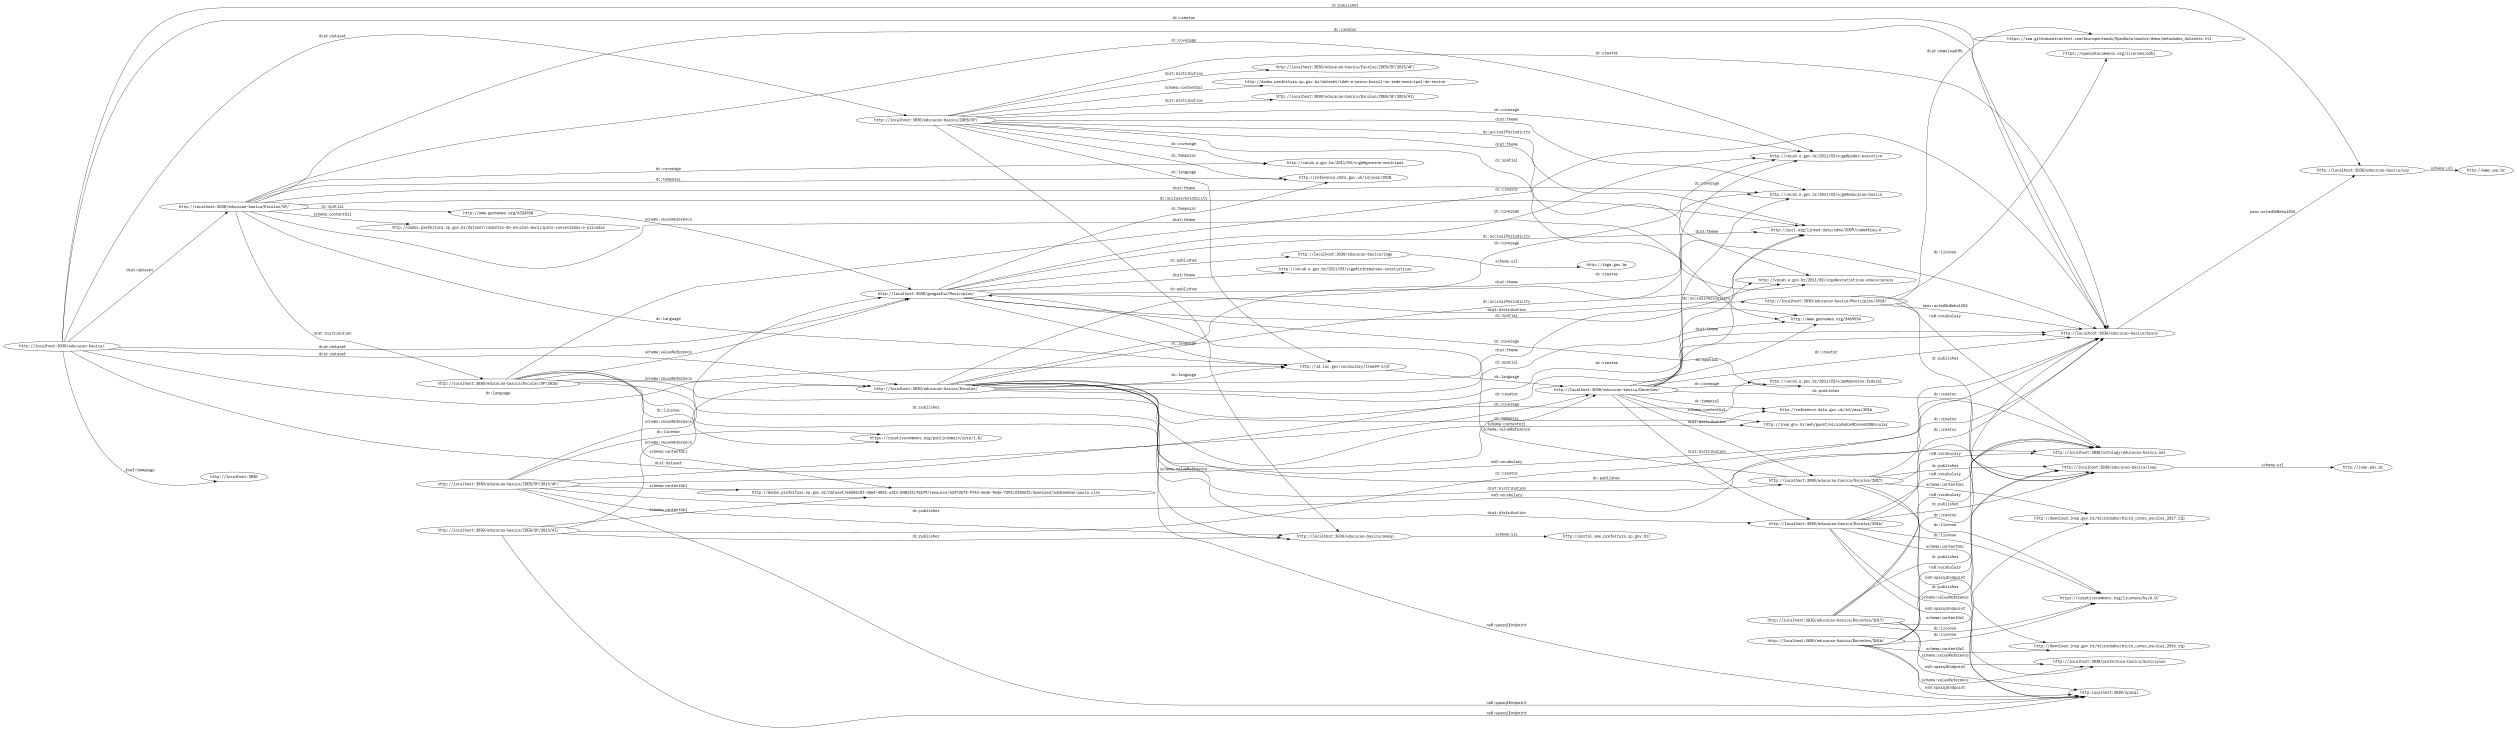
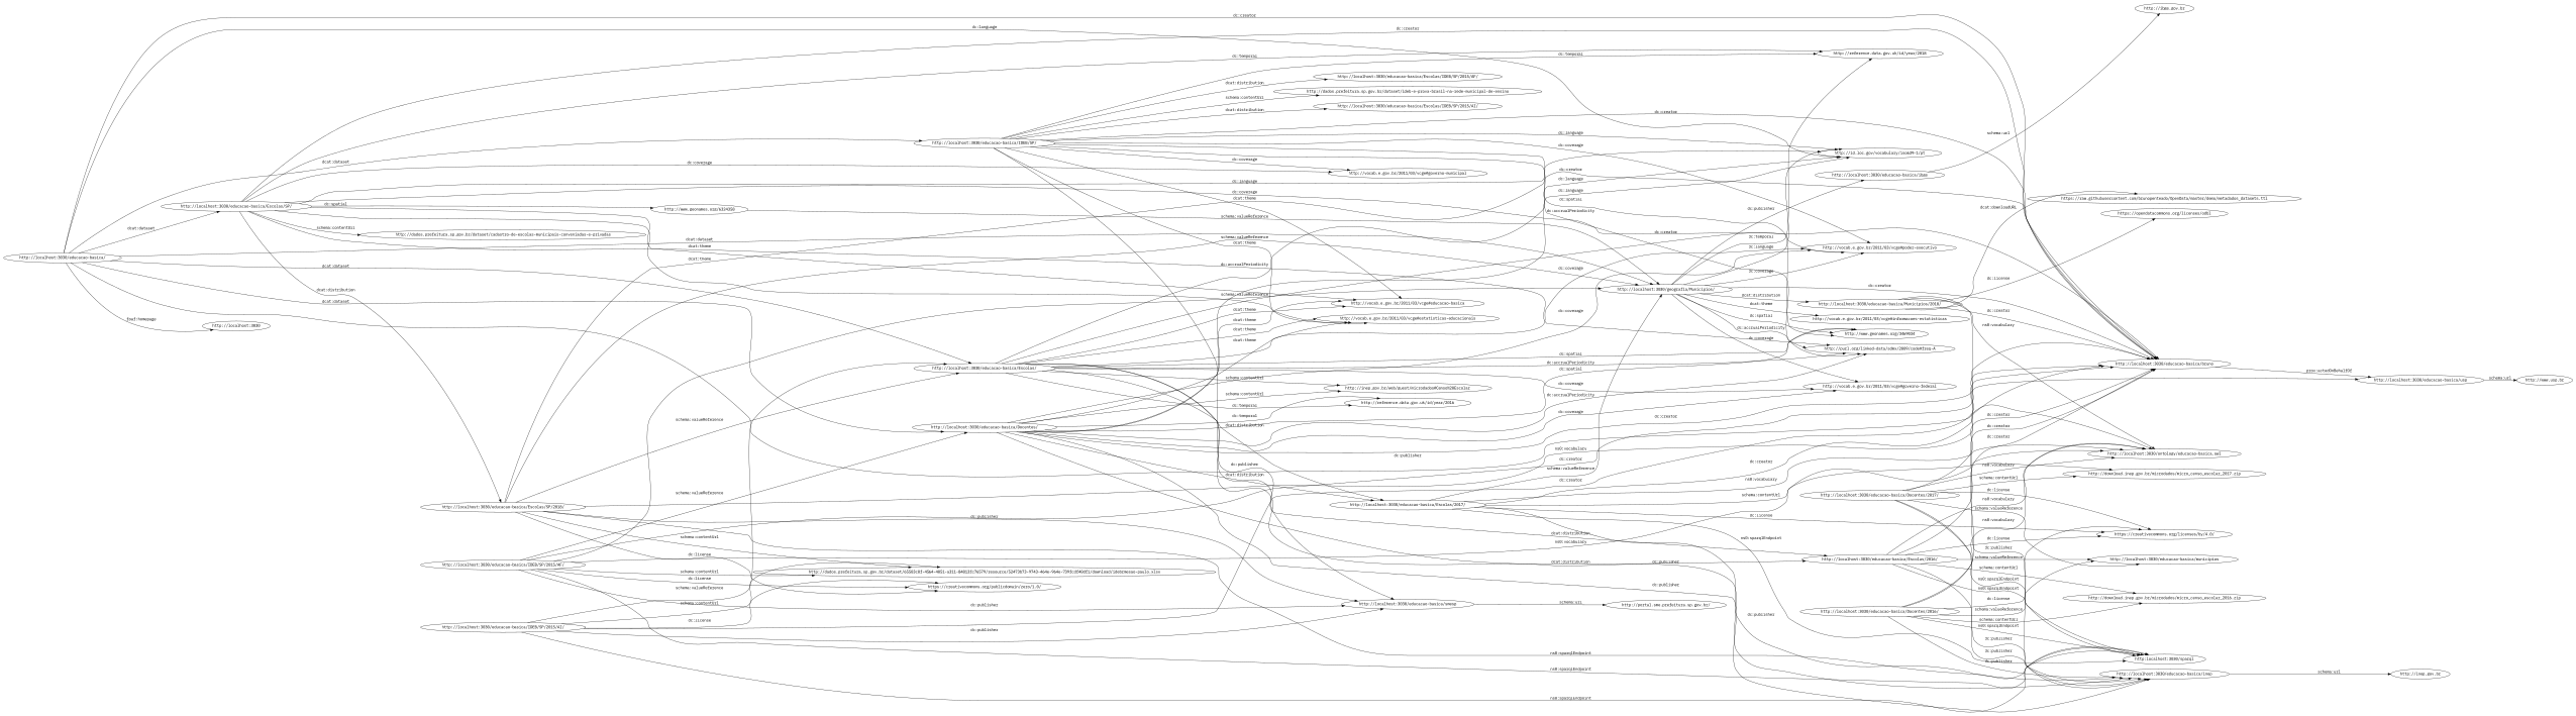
  digraph {
    fontname="IBM Plex Mono"
    rankdir=LR
    node [fontname="IBM Plex Mono"]
    edge [fontname="IBM Plex Mono"]
    "http://localhost:3030/educacao-basica/Municipios/2018/"
    "https://raw.githubusercontent.com/brunopenteado/OpenData/master/demo/metadados_datasets.ttl"
    "http://localhost:3030/educacao-basica/bruno"
    "https://opendatacommons.org/licenses/odbl"
    "http://localhost:3030/educacao-basica/inep"
    "http://localhost:3030/ontology/educacao-basica.owl"
    "http://localhost:3030/educacao-basica/usp"
    "http://inep.gov.br"
    "http://www.usp.br"
    "http://localhost:3030/educacao-basica/Escolas/SP/2018/"
    "http://localhost:3030/educacao-basica/smesp"
    "http://dados.prefeitura.sp.gov.br/dataset/65503c0f-4564-4051-a311-84813fc76579/resource/52473b73-9743-464e-964e-739fcdf40df1/download/idebrmesao-paulo.xlsx"
    "https://creativecommons.org/publicdomain/zero/1.0/"
    "http://localhost:3030/geografia/Municipios/"
    "http://localhost:3030/educacao-basica/Escolas/"
    "http:localhost:3030/sparql"
    "http://portal.sme.prefeitura.sp.gov.br/"
    "http://vocab.e.gov.br/2011/03/vcge#governo-federal"
    "http://purl.org/linked-data/sdmx/2009/code#freq-A"
    "http://www.geonames.org/3469034"
    "http://id.loc.gov/vocabulary/iso639-1/pt"
    "http://vocab.e.gov.br/2011/03/vcge#poder-executivo"
    "http://vocab.e.gov.br/2011/03/vcge#informacoes-estatisticas"
    "http://reference.data.gov.uk/id/year/2018"
    "http://localhost:3030/educacao-basica/ibge"
    "http://localhost:3030/educacao-basica/Escolas/2016/"
    "http://inep.gov.br/web/guest/microdados#Censo%20Escolar"
    "http://vocab.e.gov.br/2011/03/vcge#educacao-basica"
    "http://vocab.e.gov.br/2011/03/vcge#estatisticas-educacionais"
    "http://localhost:3030/educacao-basica/Escolas/2017/"
    "http://reference.data.gov.uk/id/year/2016"
    "http://ibge.gov.br"
    "https://creativecommons.org/licenses/by/4.0/"
-   "http://localhost:3030/educacao-basica/municipios" [label="http://localhost:3030/prefeitura-basica/municipios"]
+   "http://localhost:3030/educacao-basica/municipios"
    "http://download.inep.gov.br/microdados/micro_censo_escolar_2016.zip"
    "http://download.inep.gov.br/microdados/micro_censo_escolar_2017.zip"
    "http://localhost:3030/educacao-basica/IDEB/SP/2015/AI/"
    "http://localhost:3030/educacao-basica/Docentes/"
    "http://localhost:3030/educacao-basica/IDEB/SP/"
    "http://vocab.e.gov.br/2011/03/vcge#governo-municipal"
    "http://localhost:3030/educacao-basica/Escolas/IDEB/SP/2015/AF/"
    "http://dados.prefeitura.sp.gov.br/dataset/ideb-e-prova-brasil-na-rede-municipal-de-ensino"
    "http://localhost:3030/educacao-basica/Escolas/IDEB/SP/2015/AI/"
    "http://localhost:3030/educacao-basica/IDEB/SP/2015/AF/"
    "http://localhost:3030/educacao-basica/"
    "http://localhost:3030/educacao-basica/Escolas/SP/"
    "http://localhost:3030"
    "http://www.geonames.org/6324358"
    "http://dados.prefeitura.sp.gov.br/dataset/cadastro-de-escolas-municipais-conveniadas-e-privadas"
    "http://localhost:3030/educacao-basica/Docentes/2017/"
    "http://localhost:3030/educacao-basica/Docentes/2016/"
    "http://localhost:3030/educacao-basica/Municipios/2018/" -> "https://raw.githubusercontent.com/brunopenteado/OpenData/master/demo/metadados_datasets.ttl" [label="dcat:downloadURL"]
-   "http://localhost:3030/educacao-basica/Municipios/2018/" -> "http://localhost:3030/educacao-basica/bruno" [label="prov:actedOnBehalfOf"]
+   "http://localhost:3030/educacao-basica/Municipios/2018/" -> "http://localhost:3030/educacao-basica/bruno" [label="dc:creator"]
    "http://localhost:3030/educacao-basica/Municipios/2018/" -> "https://opendatacommons.org/licenses/odbl" [label="dc:license"]
    "http://localhost:3030/educacao-basica/Municipios/2018/" -> "http://localhost:3030/educacao-basica/inep" [label="dc:publisher"]
    "http://localhost:3030/educacao-basica/Municipios/2018/" -> "http://localhost:3030/ontology/educacao-basica.owl" [label="ns0:vocabulary"]
    "http://localhost:3030/educacao-basica/bruno" -> "http://localhost:3030/educacao-basica/usp" [label="prov:actedOnBehalfOf"]
    "http://localhost:3030/educacao-basica/inep" -> "http://inep.gov.br" [label="schema:url"]
    "http://localhost:3030/educacao-basica/usp" -> "http://www.usp.br" [label="schema:url"]
    "http://localhost:3030/educacao-basica/Escolas/SP/2018/" -> "http://localhost:3030/educacao-basica/bruno" [label="dc:creator"]
    "http://localhost:3030/educacao-basica/Escolas/SP/2018/" -> "http://localhost:3030/ontology/educacao-basica.owl" [label="ns0:vocabulary"]
    "http://localhost:3030/educacao-basica/Escolas/SP/2018/" -> "http://localhost:3030/educacao-basica/smesp" [label="dc:publisher"]
    "http://localhost:3030/educacao-basica/Escolas/SP/2018/" -> "http://dados.prefeitura.sp.gov.br/dataset/65503c0f-4564-4051-a311-84813fc76579/resource/52473b73-9743-464e-964e-739fcdf40df1/download/idebrmesao-paulo.xlsx" [label="schema:contentUrl"]
    "http://localhost:3030/educacao-basica/Escolas/SP/2018/" -> "https://creativecommons.org/publicdomain/zero/1.0/" [label="dc:license"]
    "http://localhost:3030/educacao-basica/Escolas/SP/2018/" -> "http://localhost:3030/geografia/Municipios/" [label="schema:valueReference"]
    "http://localhost:3030/educacao-basica/Escolas/SP/2018/" -> "http://localhost:3030/educacao-basica/Escolas/" [label="schema:valueReference"]
    "http://localhost:3030/educacao-basica/Escolas/SP/2018/" -> "http:localhost:3030/sparql" [label="ns0:sparqlEndpoint"]
    "http://localhost:3030/educacao-basica/smesp" -> "http://portal.sme.prefeitura.sp.gov.br/" [label="schema:url"]
    "http://localhost:3030/geografia/Municipios/" -> "http://localhost:3030/educacao-basica/Municipios/2018/" [label="dcat:distribution"]
    "http://localhost:3030/geografia/Municipios/" -> "http://localhost:3030/educacao-basica/bruno" [label="dc:creator"]
    "http://localhost:3030/geografia/Municipios/" -> "http://vocab.e.gov.br/2011/03/vcge#governo-federal" [label="dc:coverage"]
    "http://localhost:3030/geografia/Municipios/" -> "http://purl.org/linked-data/sdmx/2009/code#freq-A" [label="dc:accrualPeriodicity"]
    "http://localhost:3030/geografia/Municipios/" -> "http://www.geonames.org/3469034" [label="dc:spatial"]
    "http://localhost:3030/geografia/Municipios/" -> "http://id.loc.gov/vocabulary/iso639-1/pt" [label="dc:language"]
    "http://localhost:3030/geografia/Municipios/" -> "http://vocab.e.gov.br/2011/03/vcge#poder-executivo" [label="dc:coverage"]
    "http://localhost:3030/geografia/Municipios/" -> "http://vocab.e.gov.br/2011/03/vcge#informacoes-estatisticas" [label="dcat:theme"]
    "http://localhost:3030/geografia/Municipios/" -> "http://reference.data.gov.uk/id/year/2018" [label="dc:temporal"]
    "http://localhost:3030/geografia/Municipios/" -> "http://localhost:3030/educacao-basica/ibge" [label="dc:publisher"]
    "http://localhost:3030/educacao-basica/Escolas/" -> "http://localhost:3030/educacao-basica/bruno" [label="dc:creator"]
    "http://localhost:3030/educacao-basica/Escolas/" -> "http://localhost:3030/educacao-basica/inep" [label="dc:publisher"]
    "http://localhost:3030/educacao-basica/Escolas/" -> "http://vocab.e.gov.br/2011/03/vcge#governo-federal" [label="dc:coverage"]
    "http://localhost:3030/educacao-basica/Escolas/" -> "http://purl.org/linked-data/sdmx/2009/code#freq-A" [label="dc:accrualPeriodicity"]
    "http://localhost:3030/educacao-basica/Escolas/" -> "http://www.geonames.org/3469034" [label="dc:spatial"]
    "http://localhost:3030/educacao-basica/Escolas/" -> "http://id.loc.gov/vocabulary/iso639-1/pt" [label="dc:language"]
    "http://localhost:3030/educacao-basica/Escolas/" -> "http://vocab.e.gov.br/2011/03/vcge#poder-executivo" [label="dc:coverage"]
    "http://localhost:3030/educacao-basica/Escolas/" -> "http://localhost:3030/educacao-basica/Escolas/2016/" [label="dcat:distribution"]
    "http://localhost:3030/educacao-basica/Escolas/" -> "http://inep.gov.br/web/guest/microdados#Censo%20Escolar" [label="schema:contentUrl"]
    "http://localhost:3030/educacao-basica/Escolas/" -> "http://vocab.e.gov.br/2011/03/vcge#educacao-basica" [label="dcat:theme"]
    "http://localhost:3030/educacao-basica/Escolas/" -> "http://vocab.e.gov.br/2011/03/vcge#estatisticas-educacionais" [label="dcat:theme"]
    "http://localhost:3030/educacao-basica/Escolas/" -> "http://localhost:3030/educacao-basica/Escolas/2017/" [label="dcat:distribution"]
    "http://localhost:3030/educacao-basica/Escolas/" -> "http://reference.data.gov.uk/id/year/2016" [label="dc:temporal"]
    "http://localhost:3030/educacao-basica/ibge" -> "http://ibge.gov.br" [label="schema:url"]
    "http://localhost:3030/educacao-basica/Escolas/2016/" -> "http://localhost:3030/educacao-basica/bruno" [label="dc:creator"]
    "http://localhost:3030/educacao-basica/Escolas/2016/" -> "http://localhost:3030/educacao-basica/inep" [label="dc:publisher"]
    "http://localhost:3030/educacao-basica/Escolas/2016/" -> "http://localhost:3030/ontology/educacao-basica.owl" [label="ns0:vocabulary"]
    "http://localhost:3030/educacao-basica/Escolas/2016/" -> "http:localhost:3030/sparql" [label="ns0:sparqlEndpoint"]
    "http://localhost:3030/educacao-basica/Escolas/2016/" -> "https://creativecommons.org/licenses/by/4.0/" [label="dc:license"]
    "http://localhost:3030/educacao-basica/Escolas/2016/" -> "http://localhost:3030/educacao-basica/municipios" [label="schema:valueReference"]
    "http://localhost:3030/educacao-basica/Escolas/2016/" -> "http://download.inep.gov.br/microdados/micro_censo_escolar_2016.zip" [label="schema:contentUrl"]
    "http://localhost:3030/educacao-basica/Escolas/2017/" -> "http://localhost:3030/educacao-basica/bruno" [label="dc:creator"]
    "http://localhost:3030/educacao-basica/Escolas/2017/" -> "http://localhost:3030/educacao-basica/inep" [label="dc:publisher"]
    "http://localhost:3030/educacao-basica/Escolas/2017/" -> "http://localhost:3030/ontology/educacao-basica.owl" [label="ns0:vocabulary"]
    "http://localhost:3030/educacao-basica/Escolas/2017/" -> "http://localhost:3030/geografia/Municipios/" [label="schema:valueReference"]
    "http://localhost:3030/educacao-basica/Escolas/2017/" -> "http:localhost:3030/sparql" [label="ns0:sparqlEndpoint"]
    "http://localhost:3030/educacao-basica/Escolas/2017/" -> "https://creativecommons.org/licenses/by/4.0/" [label="dc:license"]
    "http://localhost:3030/educacao-basica/Escolas/2017/" -> "http://download.inep.gov.br/microdados/micro_censo_escolar_2017.zip" [label="schema:contentUrl"]
    "http://localhost:3030/educacao-basica/IDEB/SP/2015/AI/" -> "http://localhost:3030/educacao-basica/bruno" [label="dc:creator"]
    "http://localhost:3030/educacao-basica/IDEB/SP/2015/AI/" -> "http://localhost:3030/educacao-basica/smesp" [label="dc:publisher"]
    "http://localhost:3030/educacao-basica/IDEB/SP/2015/AI/" -> "http://dados.prefeitura.sp.gov.br/dataset/65503c0f-4564-4051-a311-84813fc76579/resource/52473b73-9743-464e-964e-739fcdf40df1/download/idebrmesao-paulo.xlsx" [label="schema:contentUrl"]
+   "http://localhost:3030/educacao-basica/IDEB/SP/2015/AI/" -> "https://creativecommons.org/publicdomain/zero/1.0/" [label="dc:license"]
    "http://localhost:3030/educacao-basica/IDEB/SP/2015/AI/" -> "http://localhost:3030/educacao-basica/Escolas/" [label="schema:valueReference"]
    "http://localhost:3030/educacao-basica/IDEB/SP/2015/AI/" -> "http:localhost:3030/sparql" [label="ns0:sparqlEndpoint"]
    "http://localhost:3030/educacao-basica/Docentes/" -> "http://localhost:3030/educacao-basica/bruno" [label="dc:creator"]
    "http://localhost:3030/educacao-basica/Docentes/" -> "http://localhost:3030/educacao-basica/inep" [label="dc:publisher"]
    "http://localhost:3030/educacao-basica/Docentes/" -> "http://vocab.e.gov.br/2011/03/vcge#governo-federal" [label="dc:coverage"]
    "http://localhost:3030/educacao-basica/Docentes/" -> "http://purl.org/linked-data/sdmx/2009/code#freq-A" [label="dc:accrualPeriodicity"]
    "http://localhost:3030/educacao-basica/Docentes/" -> "http://www.geonames.org/3469034" [label="dc:spatial"]
-   "http://id.loc.gov/vocabulary/iso639-1/pt" -> "http://localhost:3030/educacao-basica/Docentes/" [label="dc:language"]
+   "http://localhost:3030/educacao-basica/Docentes/" -> "http://id.loc.gov/vocabulary/iso639-1/pt" [label="dc:language"]
    "http://localhost:3030/educacao-basica/Docentes/" -> "http://vocab.e.gov.br/2011/03/vcge#poder-executivo" [label="dc:coverage"]
    "http://localhost:3030/educacao-basica/Docentes/" -> "http://localhost:3030/educacao-basica/Escolas/2016/" [label="dcat:distribution"]
    "http://localhost:3030/educacao-basica/Docentes/" -> "http://inep.gov.br/web/guest/microdados#Censo%20Escolar" [label="schema:contentUrl"]
    "http://localhost:3030/educacao-basica/Docentes/" -> "http://vocab.e.gov.br/2011/03/vcge#educacao-basica" [label="dcat:theme"]
    "http://localhost:3030/educacao-basica/Docentes/" -> "http://vocab.e.gov.br/2011/03/vcge#estatisticas-educacionais" [label="dcat:theme"]
    "http://localhost:3030/educacao-basica/Docentes/" -> "http://localhost:3030/educacao-basica/Escolas/2017/" [label="dcat:distribution"]
    "http://localhost:3030/educacao-basica/Docentes/" -> "http://reference.data.gov.uk/id/year/2016" [label="dc:temporal"]
    "http://localhost:3030/educacao-basica/IDEB/SP/" -> "http://localhost:3030/educacao-basica/bruno" [label="dc:creator"]
    "http://localhost:3030/educacao-basica/IDEB/SP/" -> "http://localhost:3030/educacao-basica/smesp" [label="dc:publisher"]
    "http://localhost:3030/educacao-basica/IDEB/SP/" -> "http://purl.org/linked-data/sdmx/2009/code#freq-A" [label="dc:accrualPeriodicity"]
    "http://localhost:3030/educacao-basica/IDEB/SP/" -> "http://www.geonames.org/3469034" [label="dc:spatial"]
    "http://localhost:3030/educacao-basica/IDEB/SP/" -> "http://id.loc.gov/vocabulary/iso639-1/pt" [label="dc:language"]
    "http://localhost:3030/educacao-basica/IDEB/SP/" -> "http://vocab.e.gov.br/2011/03/vcge#poder-executivo" [label="dc:coverage"]
    "http://localhost:3030/educacao-basica/IDEB/SP/" -> "http://reference.data.gov.uk/id/year/2018" [label="dc:temporal"]
    "http://localhost:3030/educacao-basica/IDEB/SP/" -> "http://vocab.e.gov.br/2011/03/vcge#educacao-basica" [label="dcat:theme"]
    "http://localhost:3030/educacao-basica/IDEB/SP/" -> "http://vocab.e.gov.br/2011/03/vcge#estatisticas-educacionais" [label="dcat:theme"]
    "http://localhost:3030/educacao-basica/IDEB/SP/" -> "http://vocab.e.gov.br/2011/03/vcge#governo-municipal" [label="dc:coverage"]
    "http://localhost:3030/educacao-basica/IDEB/SP/" -> "http://localhost:3030/educacao-basica/Escolas/IDEB/SP/2015/AF/" [label="dcat:distribution"]
    "http://localhost:3030/educacao-basica/IDEB/SP/" -> "http://dados.prefeitura.sp.gov.br/dataset/ideb-e-prova-brasil-na-rede-municipal-de-ensino" [label="schema:contentUrl"]
    "http://localhost:3030/educacao-basica/IDEB/SP/" -> "http://localhost:3030/educacao-basica/Escolas/IDEB/SP/2015/AI/" [label="dcat:distribution"]
    "http://localhost:3030/educacao-basica/IDEB/SP/2015/AF/" -> "http://localhost:3030/educacao-basica/bruno" [label="dc:creator"]
    "http://localhost:3030/educacao-basica/IDEB/SP/2015/AF/" -> "http://localhost:3030/ontology/educacao-basica.owl" [label="ns0:vocabulary"]
    "http://localhost:3030/educacao-basica/IDEB/SP/2015/AF/" -> "http://localhost:3030/educacao-basica/smesp" [label="dc:publisher"]
    "http://localhost:3030/educacao-basica/IDEB/SP/2015/AF/" -> "http://dados.prefeitura.sp.gov.br/dataset/65503c0f-4564-4051-a311-84813fc76579/resource/52473b73-9743-464e-964e-739fcdf40df1/download/idebrmesao-paulo.xlsx" [label="schema:contentUrl"]
    "http://localhost:3030/educacao-basica/IDEB/SP/2015/AF/" -> "https://creativecommons.org/publicdomain/zero/1.0/" [label="dc:license"]
    "http://localhost:3030/educacao-basica/IDEB/SP/2015/AF/" -> "http://localhost:3030/geografia/Municipios/" [label="schema:valueReference"]
    "http://localhost:3030/educacao-basica/IDEB/SP/2015/AF/" -> "http:localhost:3030/sparql" [label="ns0:sparqlEndpoint"]
    "http://localhost:3030/educacao-basica/IDEB/SP/2015/AF/" -> "http://localhost:3030/educacao-basica/Docentes/" [label="schema:valueReference"]
    "http://localhost:3030/educacao-basica/" -> "http://localhost:3030/educacao-basica/bruno" [label="dc:creator"]
    "http://localhost:3030/educacao-basica/" -> "http://localhost:3030/educacao-basica/usp" [label="dc:publisher"]
    "http://localhost:3030/educacao-basica/" -> "http://localhost:3030/geografia/Municipios/" [label="dcat:dataset"]
    "http://localhost:3030/educacao-basica/" -> "http://localhost:3030/educacao-basica/Escolas/" [label="dcat:dataset"]
    "http://localhost:3030/educacao-basica/" -> "http://id.loc.gov/vocabulary/iso639-1/pt" [label="dc:language"]
    "http://localhost:3030/educacao-basica/" -> "http://localhost:3030/educacao-basica/Docentes/" [label="dcat:dataset"]
    "http://localhost:3030/educacao-basica/" -> "http://localhost:3030/educacao-basica/IDEB/SP/" [label="dcat:dataset"]
    "http://localhost:3030/educacao-basica/" -> "http://localhost:3030/educacao-basica/Escolas/SP/" [label="dcat:dataset"]
    "http://localhost:3030/educacao-basica/" -> "http://localhost:3030" [label="foaf:homepage"]
    "http://localhost:3030/educacao-basica/Escolas/SP/" -> "http://localhost:3030/educacao-basica/bruno" [label="dc:creator"]
    "http://localhost:3030/educacao-basica/Escolas/SP/" -> "http://localhost:3030/educacao-basica/Escolas/SP/2018/" [label="dcat:distribution"]
    "http://localhost:3030/educacao-basica/Escolas/SP/" -> "http://purl.org/linked-data/sdmx/2009/code#freq-A" [label="dc:accrualPeriodicity"]
    "http://localhost:3030/educacao-basica/Escolas/SP/" -> "http://id.loc.gov/vocabulary/iso639-1/pt" [label="dc:language"]
    "http://localhost:3030/educacao-basica/Escolas/SP/" -> "http://vocab.e.gov.br/2011/03/vcge#poder-executivo" [label="dc:coverage"]
    "http://localhost:3030/educacao-basica/Escolas/SP/" -> "http://reference.data.gov.uk/id/year/2018" [label="dc:temporal"]
    "http://localhost:3030/educacao-basica/Escolas/SP/" -> "http://vocab.e.gov.br/2011/03/vcge#educacao-basica" [label="dcat:theme"]
    "http://localhost:3030/educacao-basica/Escolas/SP/" -> "http://vocab.e.gov.br/2011/03/vcge#estatisticas-educacionais" [label="dcat:theme"]
    "http://localhost:3030/educacao-basica/Escolas/SP/" -> "http://vocab.e.gov.br/2011/03/vcge#governo-municipal" [label="dc:coverage"]
    "http://localhost:3030/educacao-basica/Escolas/SP/" -> "http://www.geonames.org/6324358" [label="dc:spatial"]
    "http://localhost:3030/educacao-basica/Escolas/SP/" -> "http://dados.prefeitura.sp.gov.br/dataset/cadastro-de-escolas-municipais-conveniadas-e-privadas" [label="schema:contentUrl"]
    "http://www.geonames.org/6324358" -> "http://localhost:3030/geografia/Municipios/" [label="schema:valueReference"]
    "http://localhost:3030/educacao-basica/Docentes/2017/" -> "http://localhost:3030/educacao-basica/bruno" [label="dc:creator"]
    "http://localhost:3030/educacao-basica/Docentes/2017/" -> "http://localhost:3030/educacao-basica/inep" [label="dc:publisher"]
    "http://localhost:3030/educacao-basica/Docentes/2017/" -> "http://localhost:3030/ontology/educacao-basica.owl" [label="ns0:vocabulary"]
    "http://localhost:3030/educacao-basica/Docentes/2017/" -> "http:localhost:3030/sparql" [label="ns0:sparqlEndpoint"]
    "http://localhost:3030/educacao-basica/Docentes/2017/" -> "https://creativecommons.org/licenses/by/4.0/" [label="dc:license"]
    "http://localhost:3030/educacao-basica/Docentes/2017/" -> "http://localhost:3030/educacao-basica/municipios" [label="schema:valueReference"]
    "http://localhost:3030/educacao-basica/Docentes/2017/" -> "http://download.inep.gov.br/microdados/micro_censo_escolar_2017.zip" [label="schema:contentUrl"]
    "http://localhost:3030/educacao-basica/Docentes/2016/" -> "http://localhost:3030/educacao-basica/bruno" [label="dc:creator"]
    "http://localhost:3030/educacao-basica/Docentes/2016/" -> "http://localhost:3030/educacao-basica/inep" [label="dc:publisher"]
    "http://localhost:3030/educacao-basica/Docentes/2016/" -> "http://localhost:3030/ontology/educacao-basica.owl" [label="ns0:vocabulary"]
    "http://localhost:3030/educacao-basica/Docentes/2016/" -> "http:localhost:3030/sparql" [label="ns0:sparqlEndpoint"]
    "http://localhost:3030/educacao-basica/Docentes/2016/" -> "https://creativecommons.org/licenses/by/4.0/" [label="dc:license"]
    "http://localhost:3030/educacao-basica/Docentes/2016/" -> "http://localhost:3030/educacao-basica/municipios" [label="schema:valueReference"]
    "http://localhost:3030/educacao-basica/Docentes/2016/" -> "http://download.inep.gov.br/microdados/micro_censo_escolar_2016.zip" [label="schema:contentUrl"]
  }
